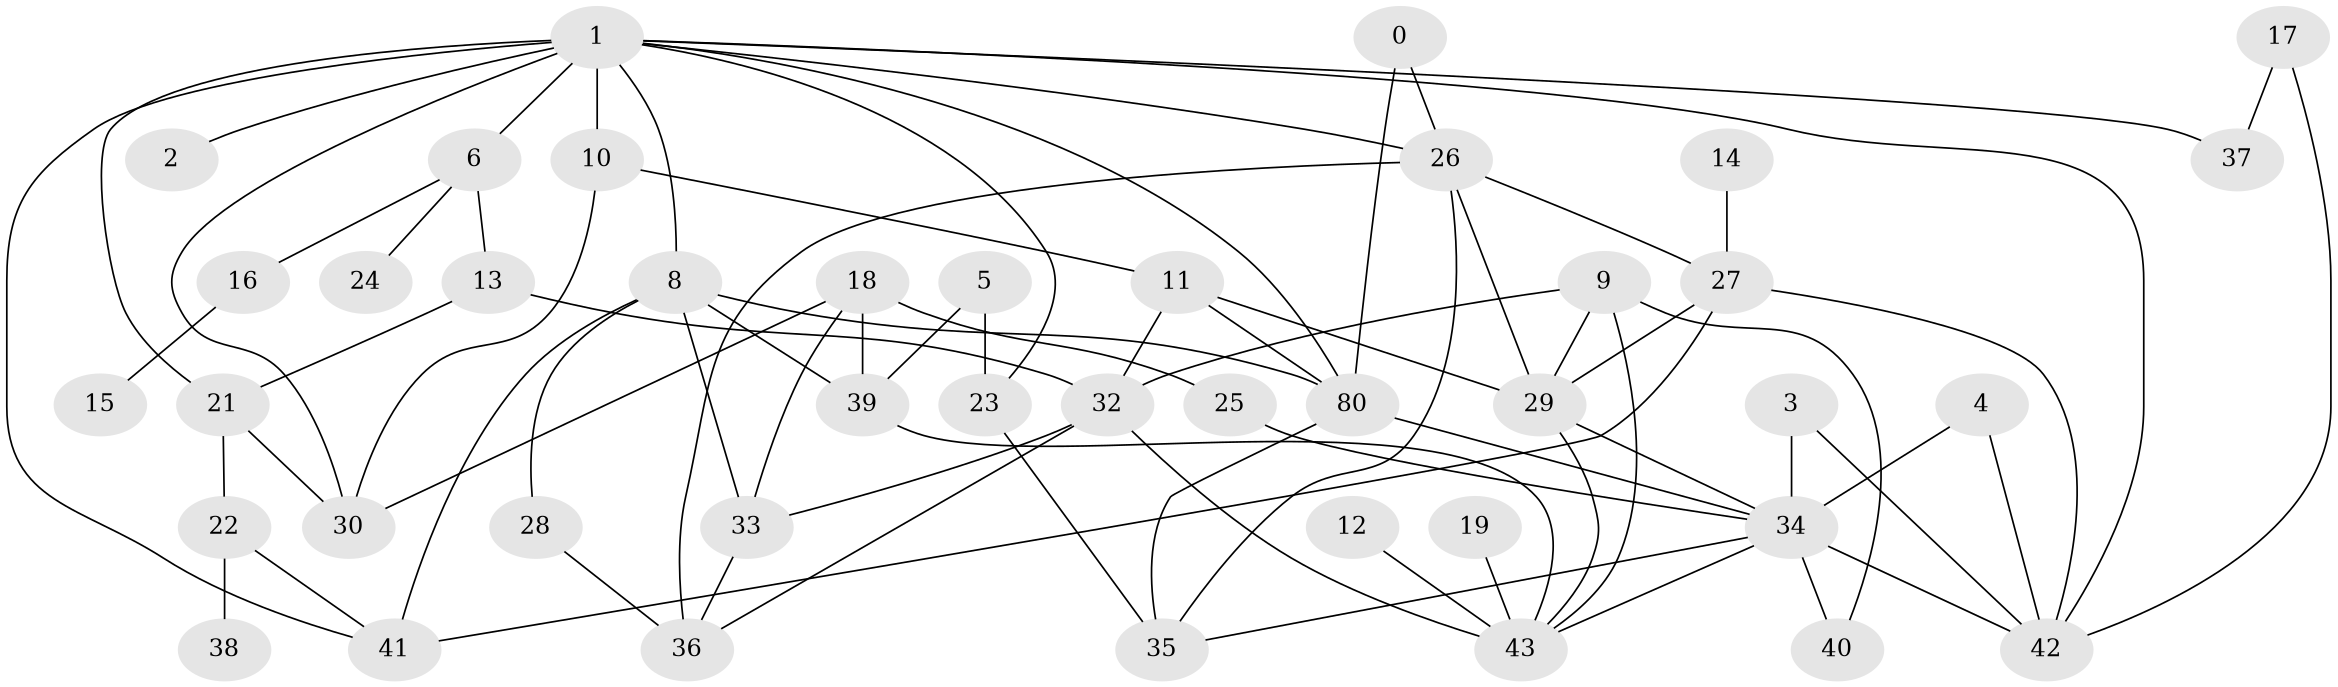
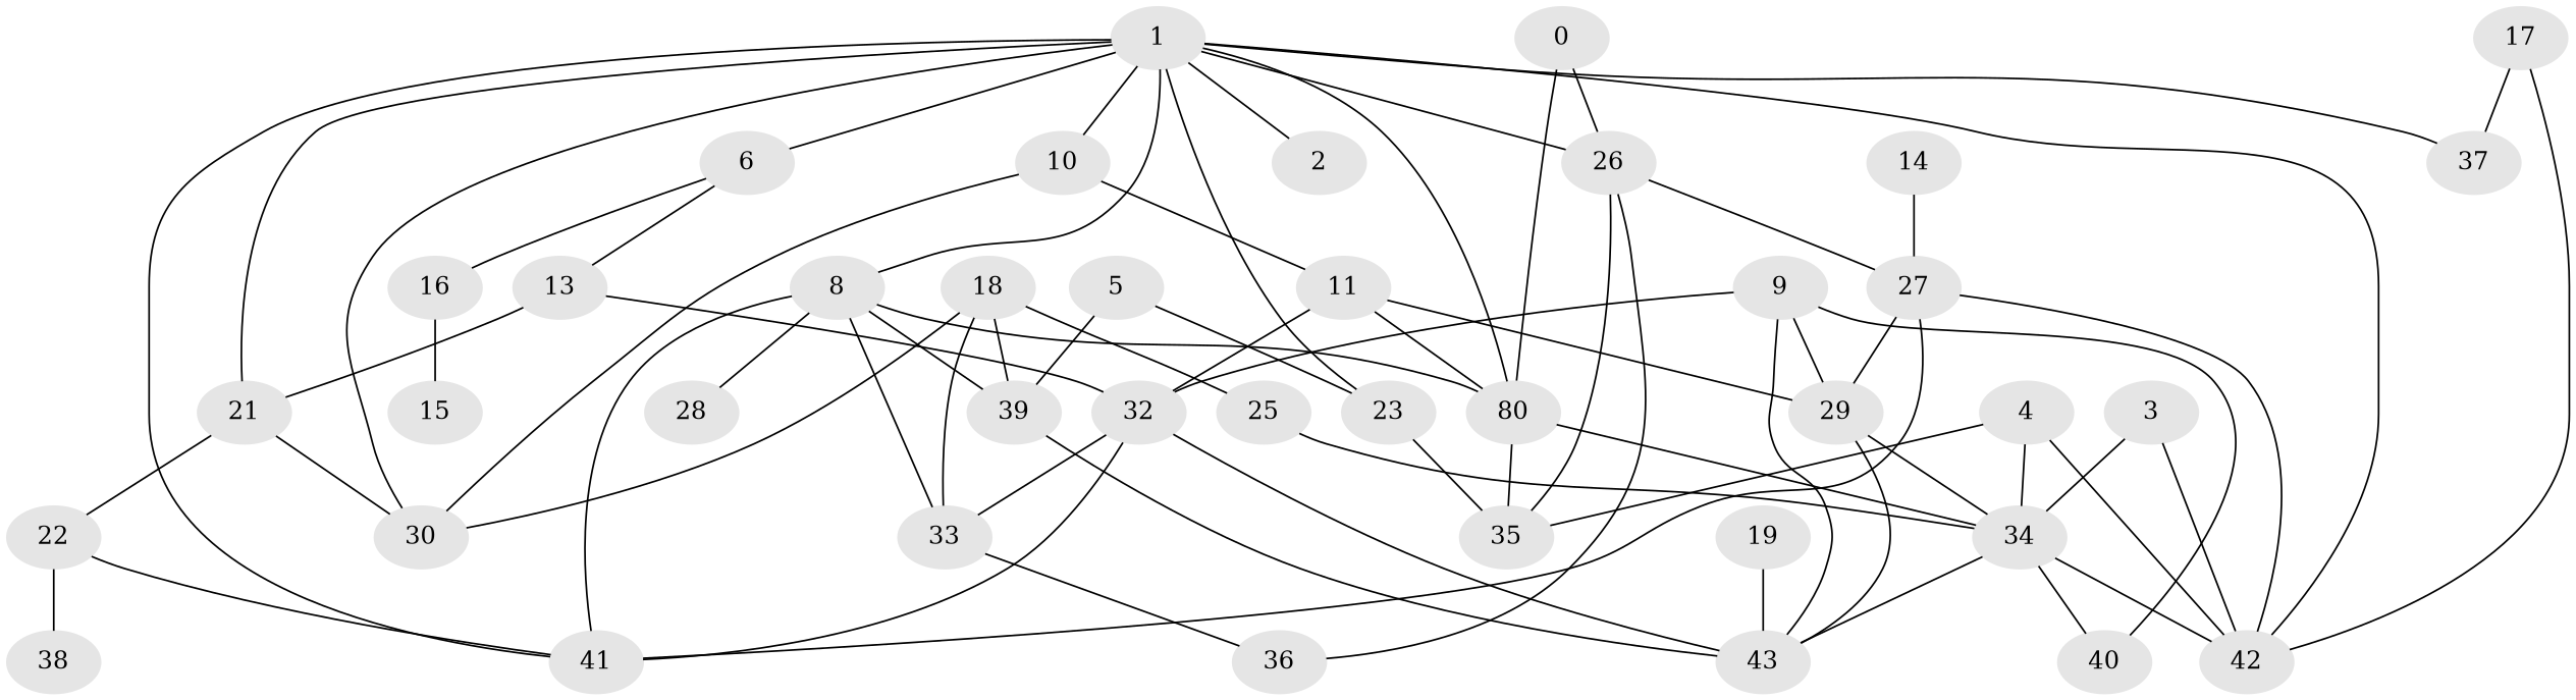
  graph {
    node [color=gray90 style=filled]
    edge [weight=1.0]
    1
    2
    6
    8
    10
    n6 [label=80]
    21
    23
    26
    30
    37
    41
    42
    13
    16
-   24
    39
    28
    33
    11
    34
    35
    22
    29
    27
    36
    3
    40
    43
    4
    5
    32
    15
    n34 [label=0]
    9
-   12
    14
    17
    18
    25
    19
    38
    1 -- 2
    1 -- 6 [weight=2.0]
    1 -- 8
    1 -- 10 [weight=2.0]
    1 -- n6
    1 -- 21
    1 -- 23
    1 -- 26 [weight=2.0]
    1 -- 30
    1 -- 37
    1 -- 41
    1 -- 42
    6 -- 13
    6 -- 16
-   6 -- 24
    8 -- n6
    8 -- 41
    8 -- 39
    8 -- 28
    8 -- 33
    10 -- 30
    10 -- 11
    n6 -- 34
    n6 -- 35
    21 -- 30
    21 -- 22
    23 -- 35
    26 -- 35
-   26 -- 29
    26 -- 27
    26 -- 36
    13 -- 21
    13 -- 32
    16 -- 15
    39 -- 43
-   28 -- 36
    33 -- 36
    11 -- n6
    11 -- 29
    11 -- 32
    34 -- 42
-   34 -- 35
+   4 -- 35
    34 -- 40
    34 -- 43
    22 -- 41
    22 -- 38
    29 -- 34
    29 -- 43
    27 -- 41
    27 -- 42
    27 -- 29
    3 -- 42
    3 -- 34
    4 -- 42
    4 -- 34
    5 -- 23
    5 -- 39
    32 -- 33
-   32 -- 36
+   32 -- 41
    32 -- 43 [weight=2.0]
    n34 -- n6
    n34 -- 26
    9 -- 29
    9 -- 40
    9 -- 43
    9 -- 32
-   12 -- 43
    14 -- 27
    17 -- 37
    17 -- 42
    18 -- 30
    18 -- 39
    18 -- 33
    18 -- 25
    25 -- 34
    19 -- 43
  }
